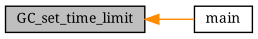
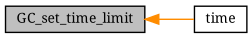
  digraph {
    rankdir=LR
    fontname="Noto Serif"
    node [color=black fontname="Noto Serif" fontsize=10 shape=record style=filled]
    n1 [fillcolor=grey75 fontcolor=black height=0.2 label=GC_set_time_limit width=0.4]
-   n2 [fillcolor=white height=0.2 label=main width=0.4]
+   n2 [fillcolor=white height=0.2 label=time width=0.4]
    n1 -> n2 [color=darkorange dir=back fontname="Noto Serif" fontsize=10 labelfontname=Helvetica labelfontsize=10 style=solid]
  }
